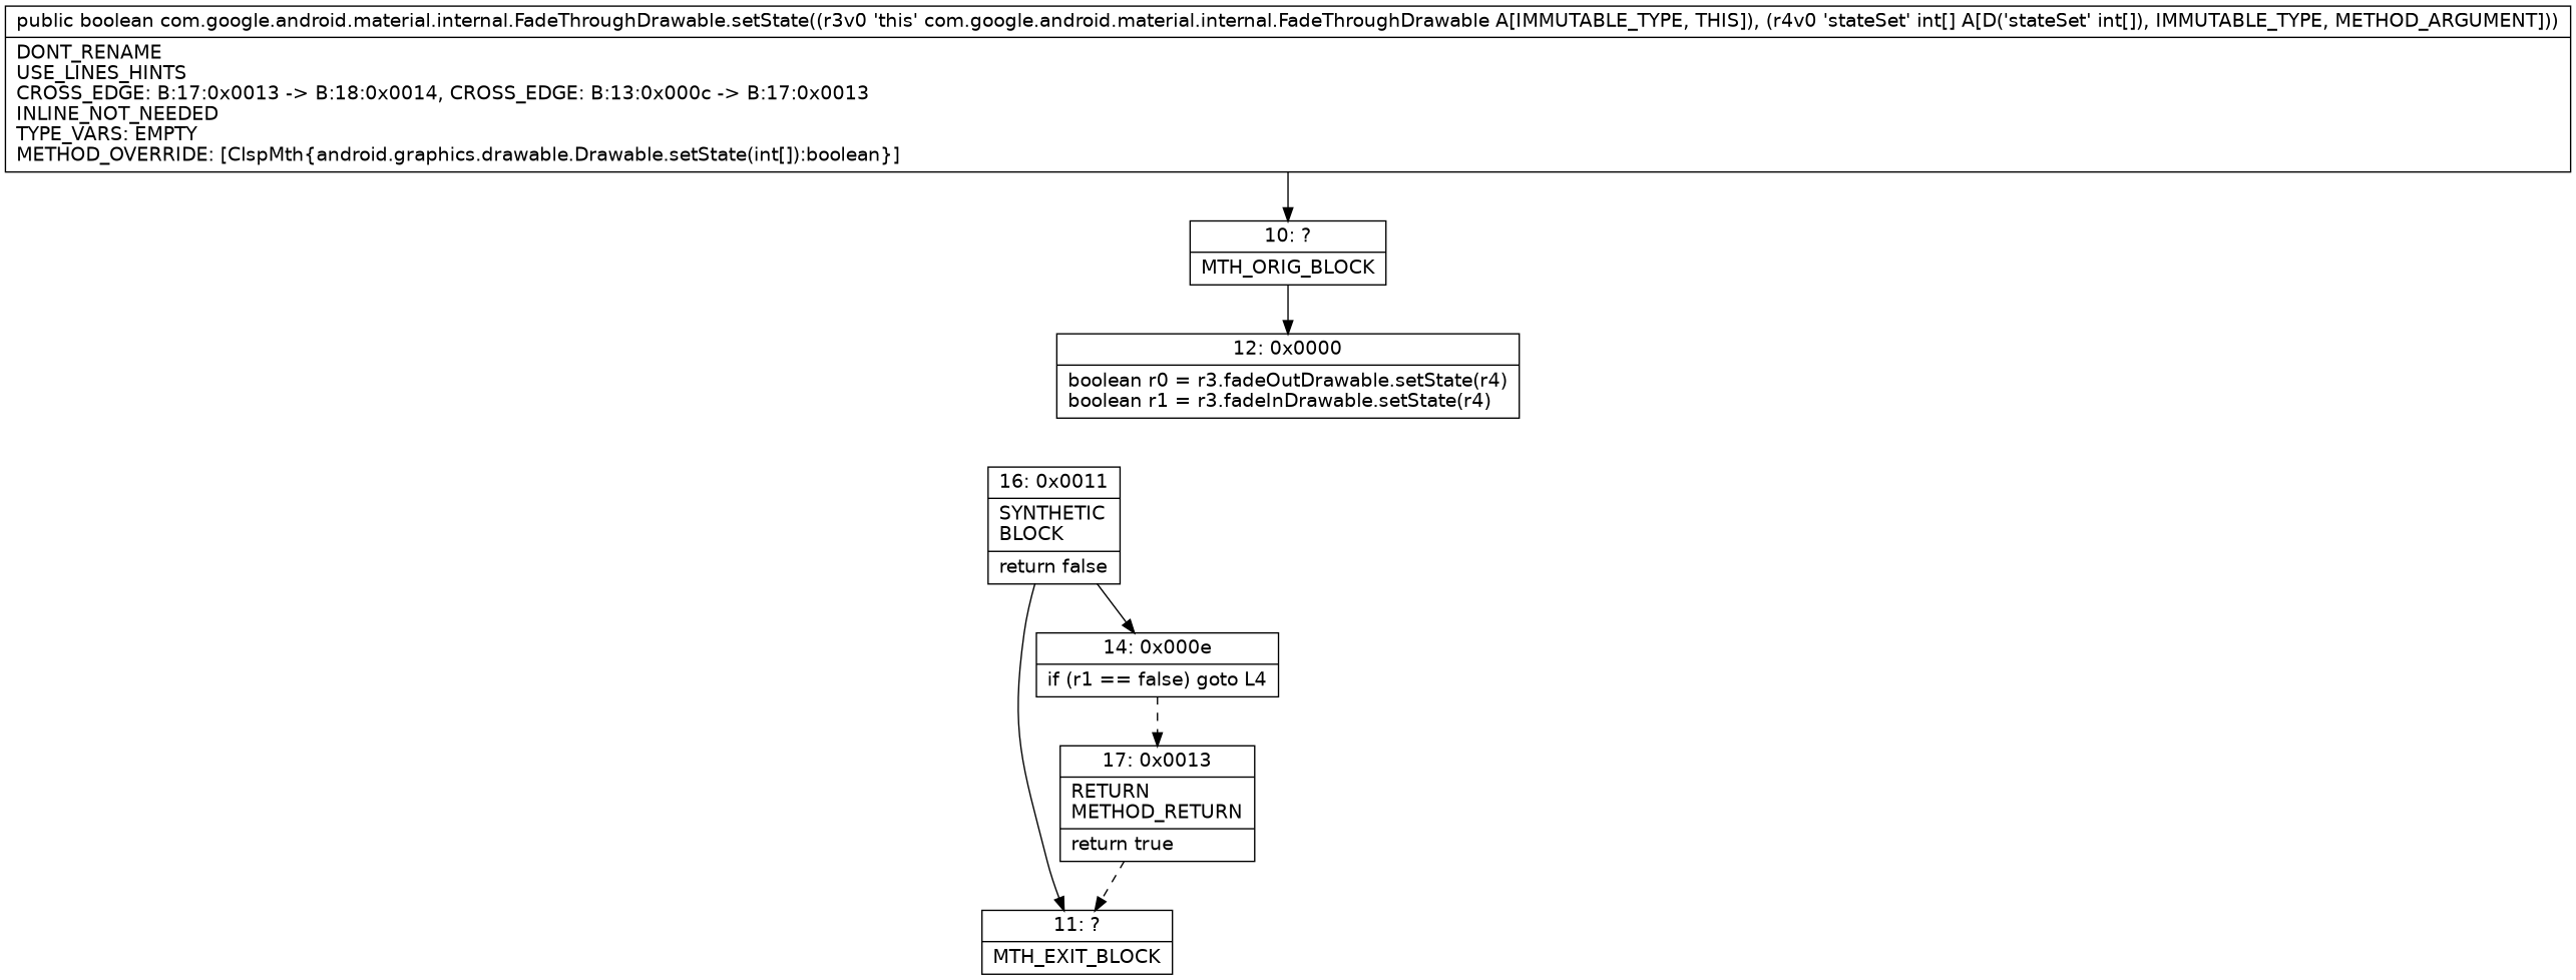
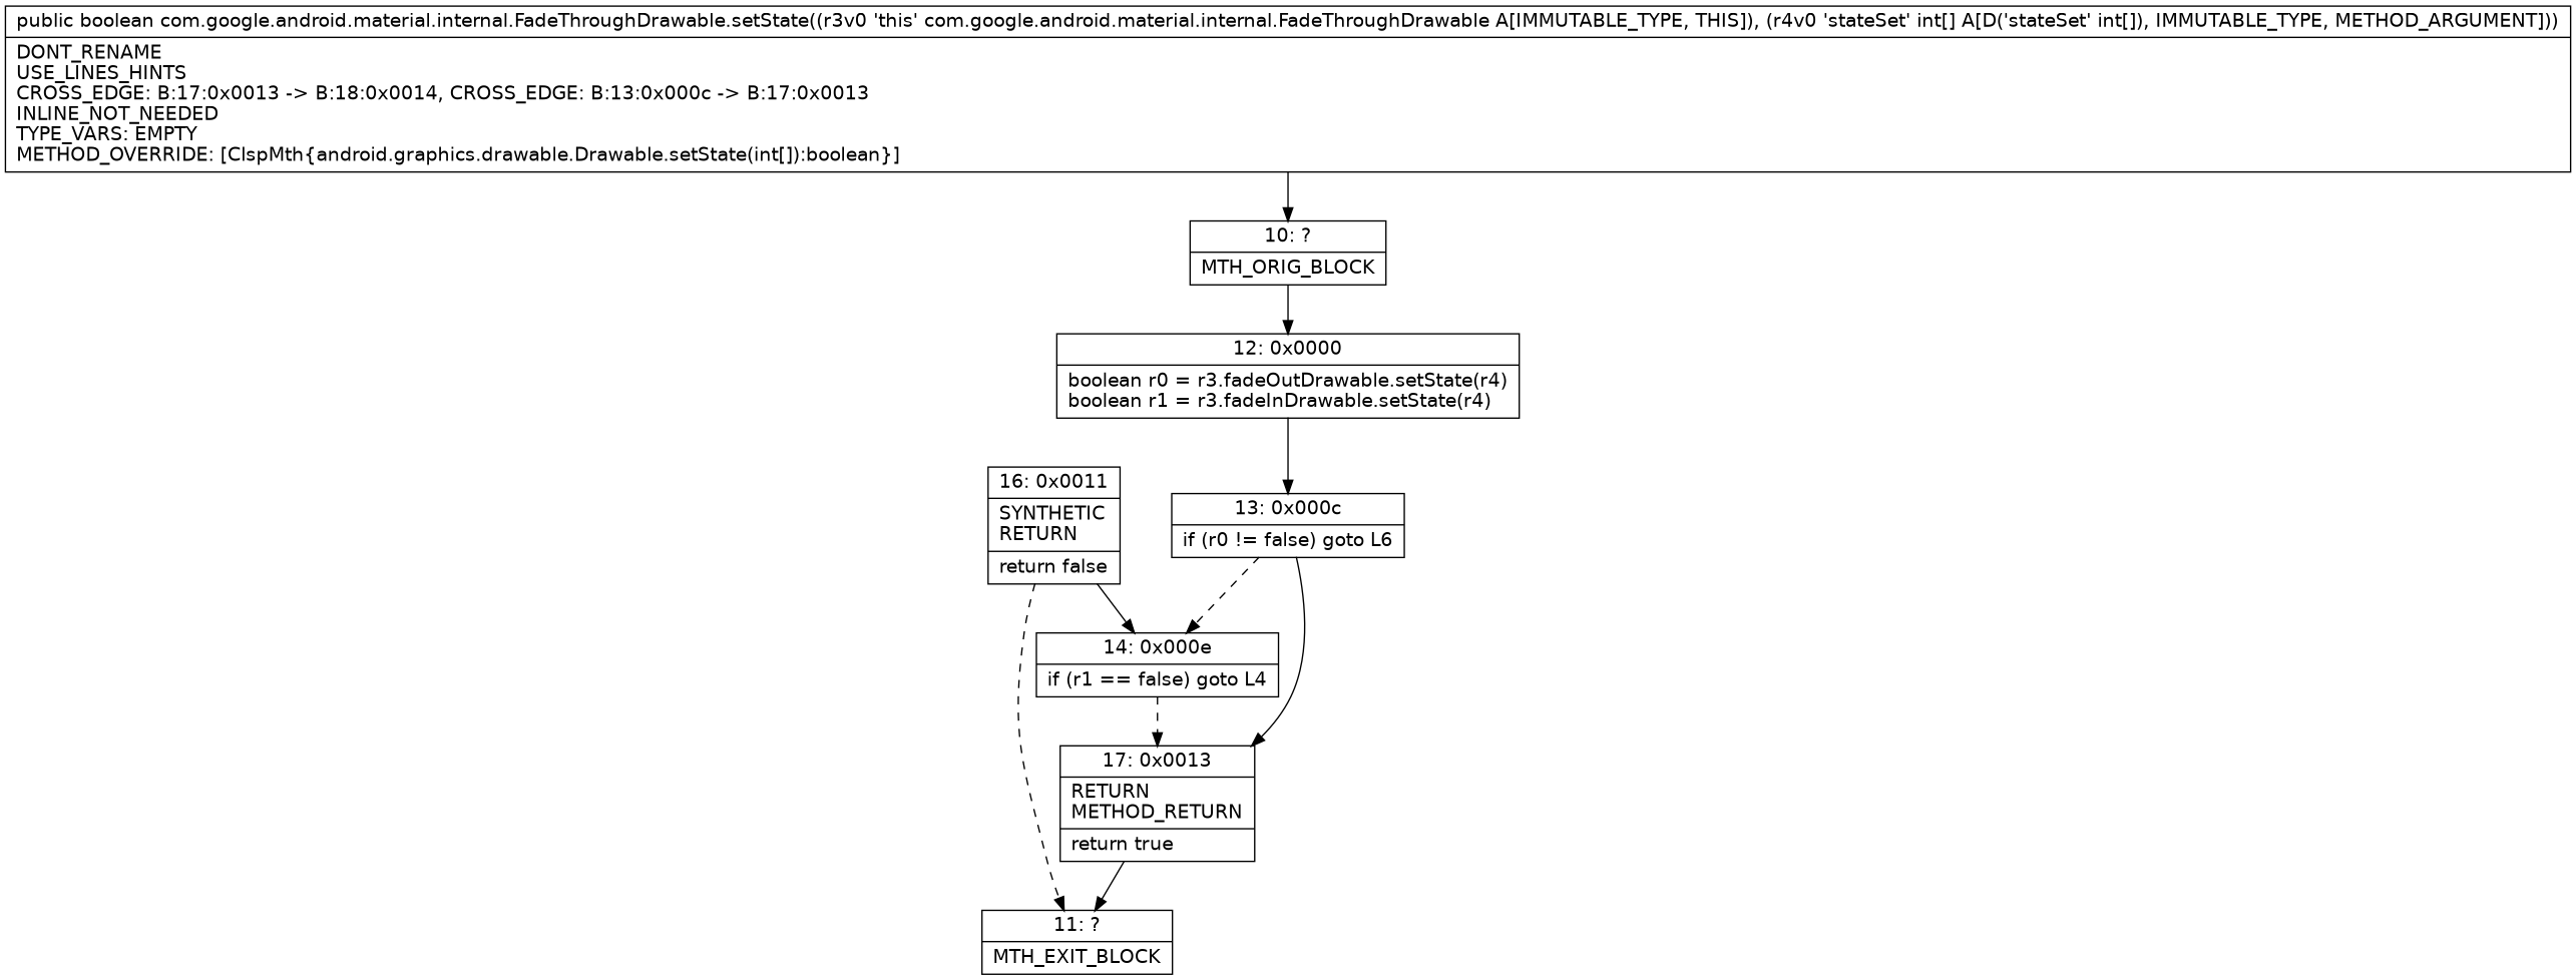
  digraph {
    fontname="DejaVu Sans"
    node [fontname="DejaVu Sans" shape=record]
    edge [fontname="DejaVu Sans"]
    n1 [label="{10\:\ ?|MTH_ORIG_BLOCK\l}"]
    n2 [label="{12\:\ 0x0000|boolean r0 = r3.fadeOutDrawable.setState(r4)\lboolean r1 = r3.fadeInDrawable.setState(r4)\l}"]
+   n3 [label="{13\:\ 0x000c|if (r0 != false) goto L6\l}"]
    n4 [label="{14\:\ 0x000e|if (r1 == false) goto L4\l}"]
    n5 [label="{17\:\ 0x0013|RETURN\lMETHOD_RETURN\l|return true\l}"]
    n6 [label="{11\:\ ?|MTH_EXIT_BLOCK\l}"]
-   n7 [label="{16\:\ 0x0011|SYNTHETIC\lBLOCK\l|return false\l}"]
+   n7 [label="{16\:\ 0x0011|SYNTHETIC\lRETURN\l|return false\l}"]
    n8 [label="{public boolean com.google.android.material.internal.FadeThroughDrawable.setState((r3v0 'this' com.google.android.material.internal.FadeThroughDrawable A[IMMUTABLE_TYPE, THIS]), (r4v0 'stateSet' int[] A[D('stateSet' int[]), IMMUTABLE_TYPE, METHOD_ARGUMENT]))  | DONT_RENAME\lUSE_LINES_HINTS\lCROSS_EDGE: B:17:0x0013 \-\> B:18:0x0014, CROSS_EDGE: B:13:0x000c \-\> B:17:0x0013\lINLINE_NOT_NEEDED\lTYPE_VARS: EMPTY\lMETHOD_OVERRIDE: [ClspMth\{android.graphics.drawable.Drawable.setState(int[]):boolean\}]\l}"]
    n1 -> n2
+   n2 -> n3
+   n3 -> n4 [style=dashed]
+   n3 -> n5
    n4 -> n5 [style=dashed]
-   n5 -> n6 [style=dashed]
+   n5 -> n6
    n7 -> n4
-   n7 -> n6
+   n7 -> n6 [style=dashed]
    n8 -> n1
  }
